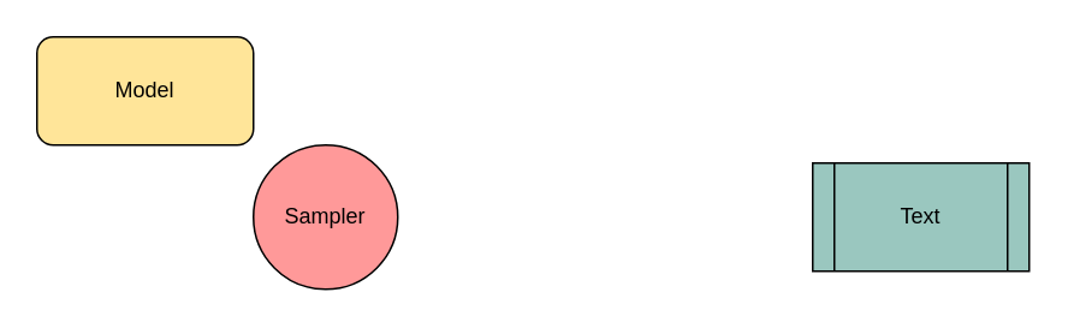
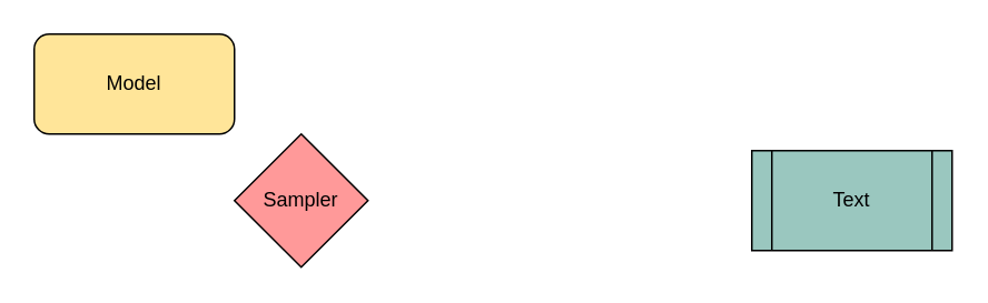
  <mxCell id="0" />
  <mxCell id="1" parent="0" />
  <mxCell id="2" value="Model" style="rounded=1;whiteSpace=wrap;html=1;fillColor=#FFE599;" vertex="1" parent="1"><mxGeometry x="20" y="20" width="120" height="60" as="geometry" /></mxCell>
- <mxCell id="3" value="Sampler" style="ellipse;whiteSpace=wrap;html=1;fillColor=#FF9999;" vertex="1" parent="1"><mxGeometry x="140" y="80" width="80" height="80" as="geometry" /></mxCell>
+ <mxCell id="3" value="Sampler" style="rhombus;whiteSpace=wrap;html=1;fillColor=#FF9999;" vertex="1" parent="1"><mxGeometry x="140" y="80" width="80" height="80" as="geometry" /></mxCell>
  <mxCell id="4" value="Text" style="shape=process;whiteSpace=wrap;html=1;backgroundOutline=1;fillColor=#9AC7BF;" vertex="1" parent="1"><mxGeometry x="450" y="90" width="120" height="60" as="geometry" /></mxCell>
